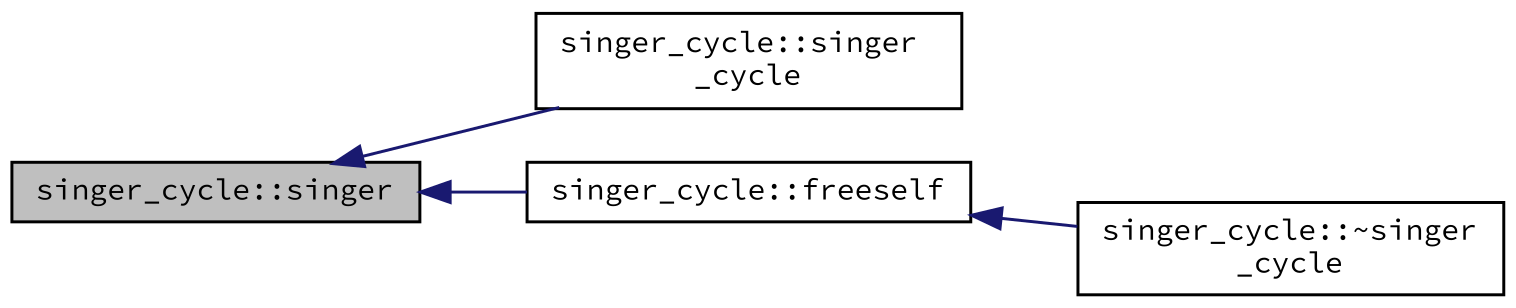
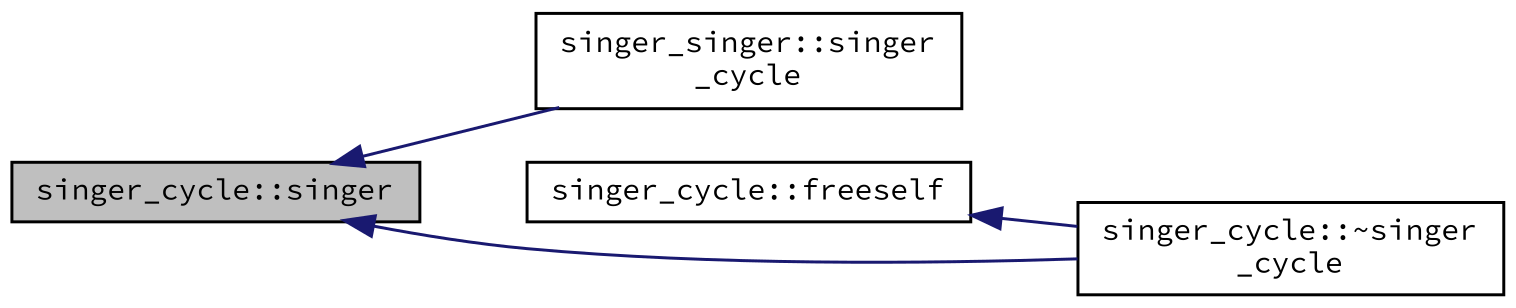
  digraph {
    fontname="Source Code Pro"
    rankdir=LR
    node [color=black fillcolor=white fontname="Source Code Pro" fontsize=10 shape=record style=filled]
    edge [color=midnightblue dir=back fontname="Source Code Pro" fontsize=10 labelfontname=Helvetica labelfontsize=10 style=solid]
    n1 [fillcolor=grey75 fontcolor=black height=0.2 label="singer_cycle::singer" width=0.4]
-   n2 [height=0.2 label="singer_cycle::singer\l_cycle" width=0.4]
+   n2 [height=0.2 label="singer_singer::singer\l_cycle" width=0.4]
    n3 [height=0.2 label="singer_cycle::freeself" width=0.4]
    n4 [height=0.2 label="singer_cycle::~singer\l_cycle" width=0.4]
    n1 -> n2
-   n1 -> n3
+   n1 -> n4
    n3 -> n4
  }
